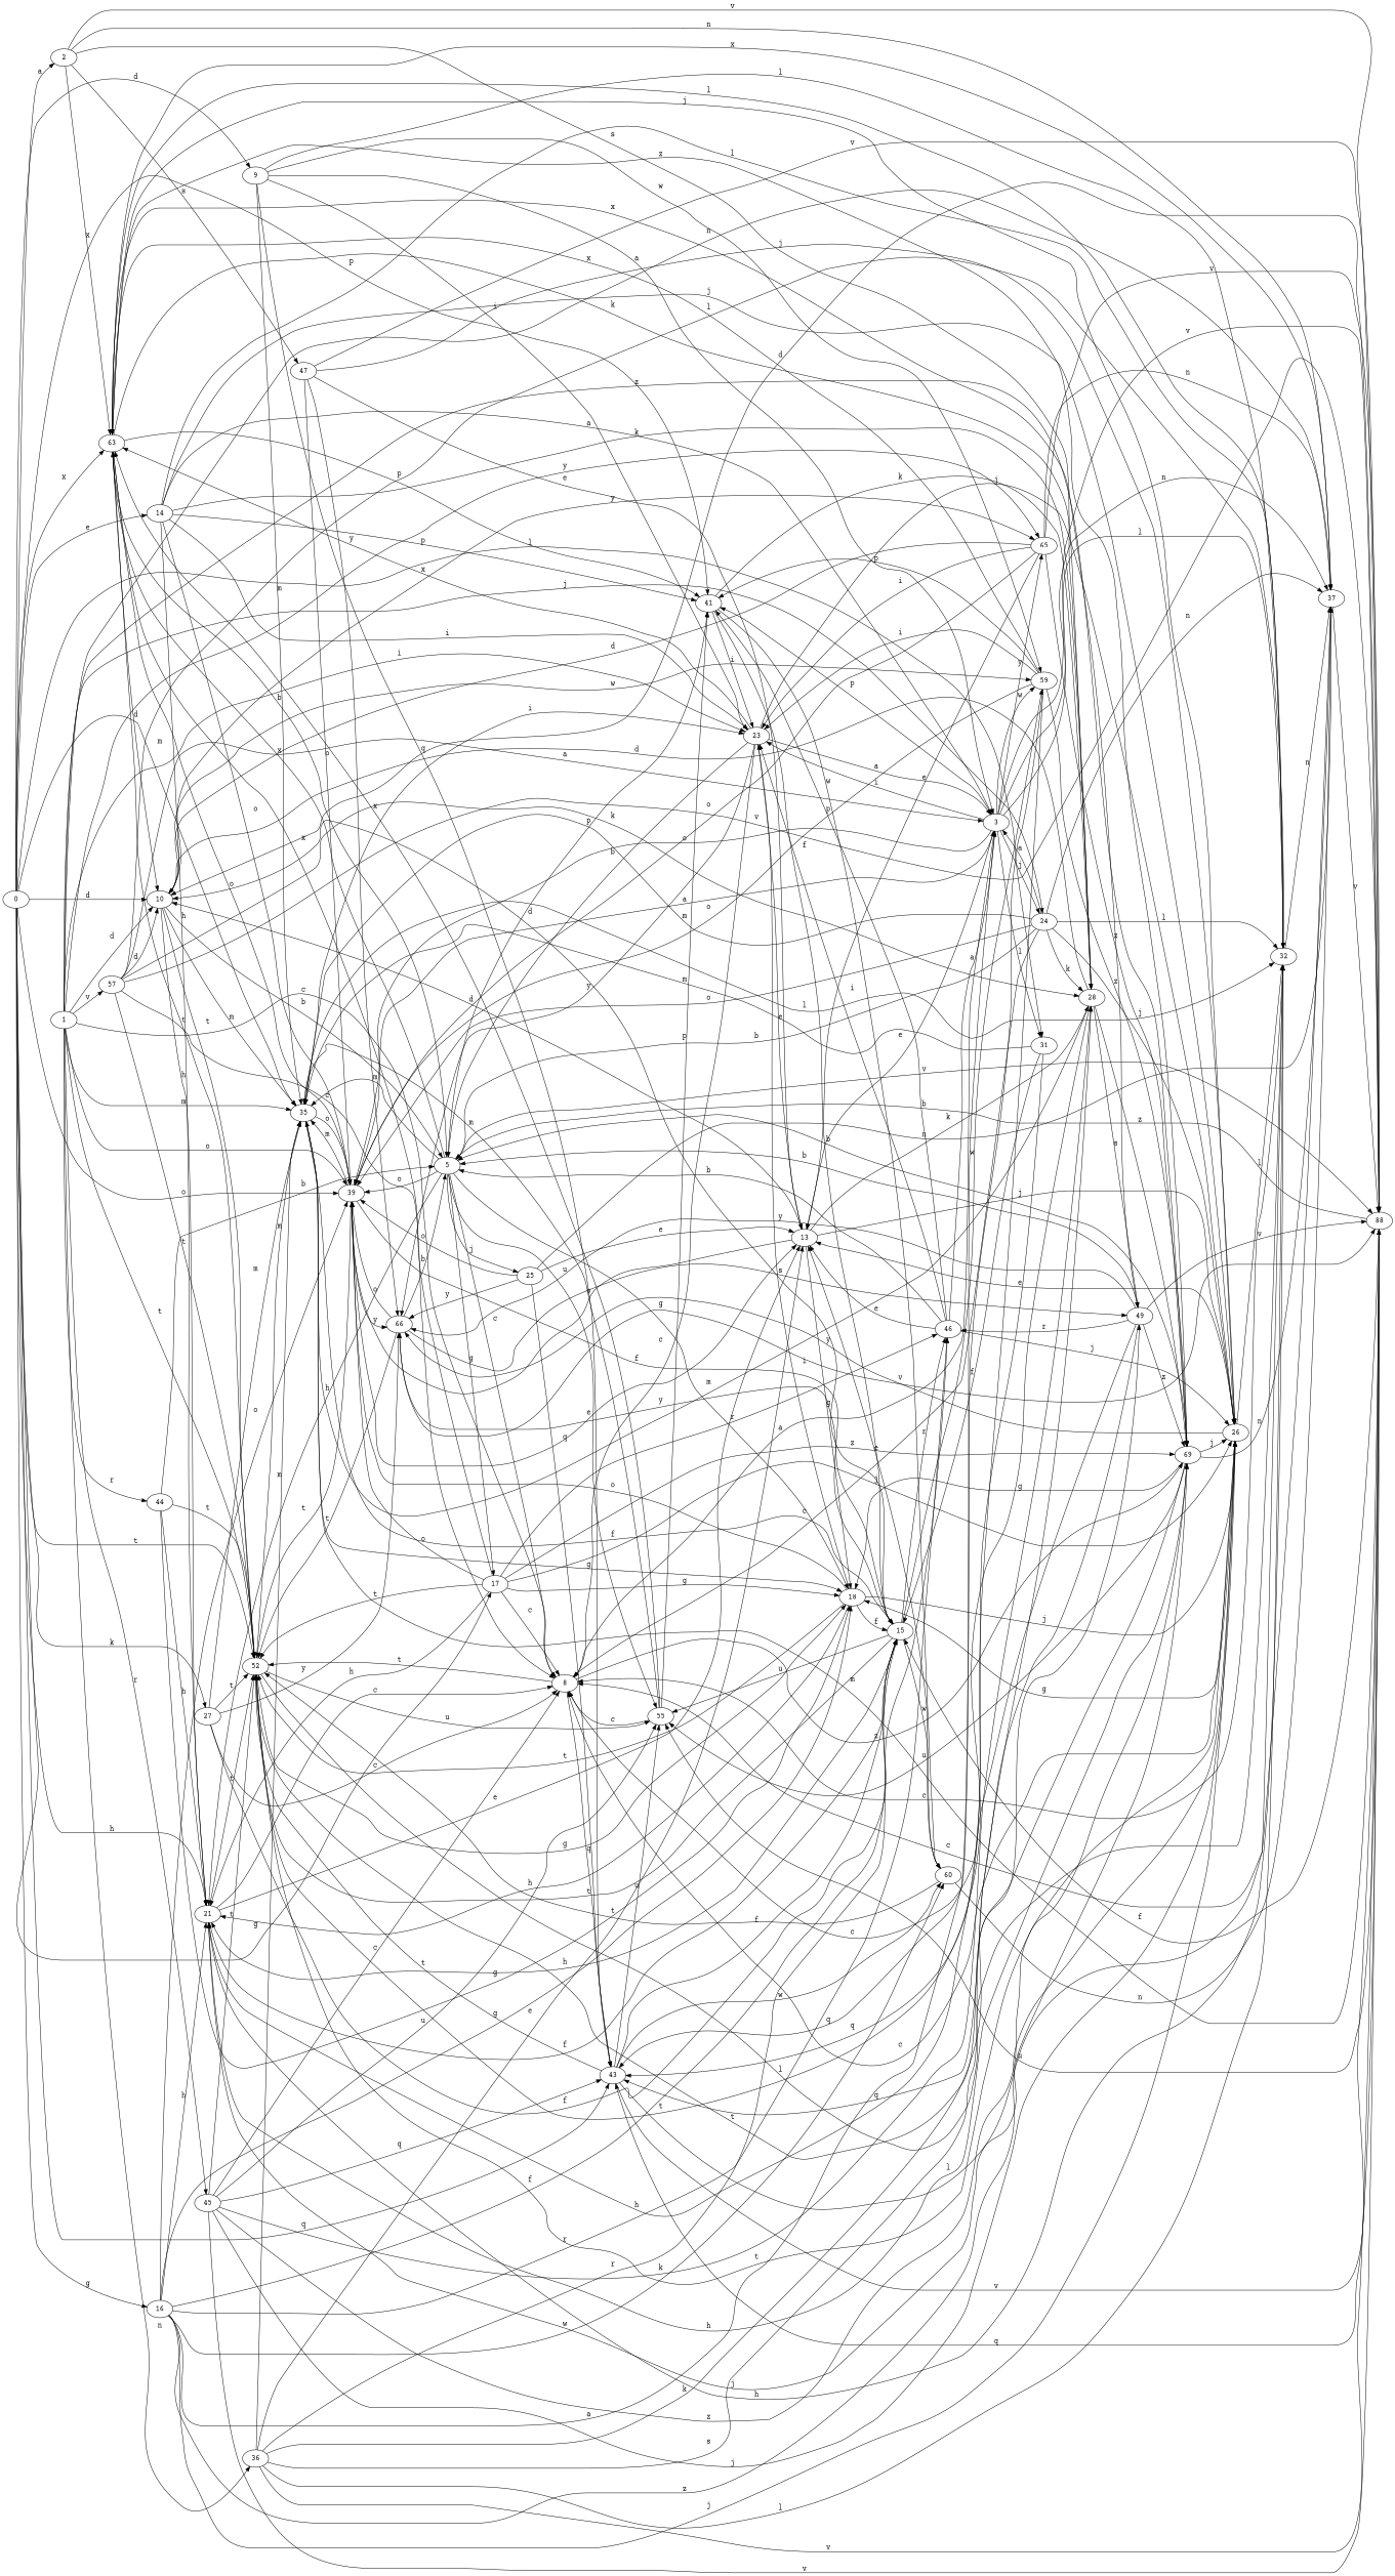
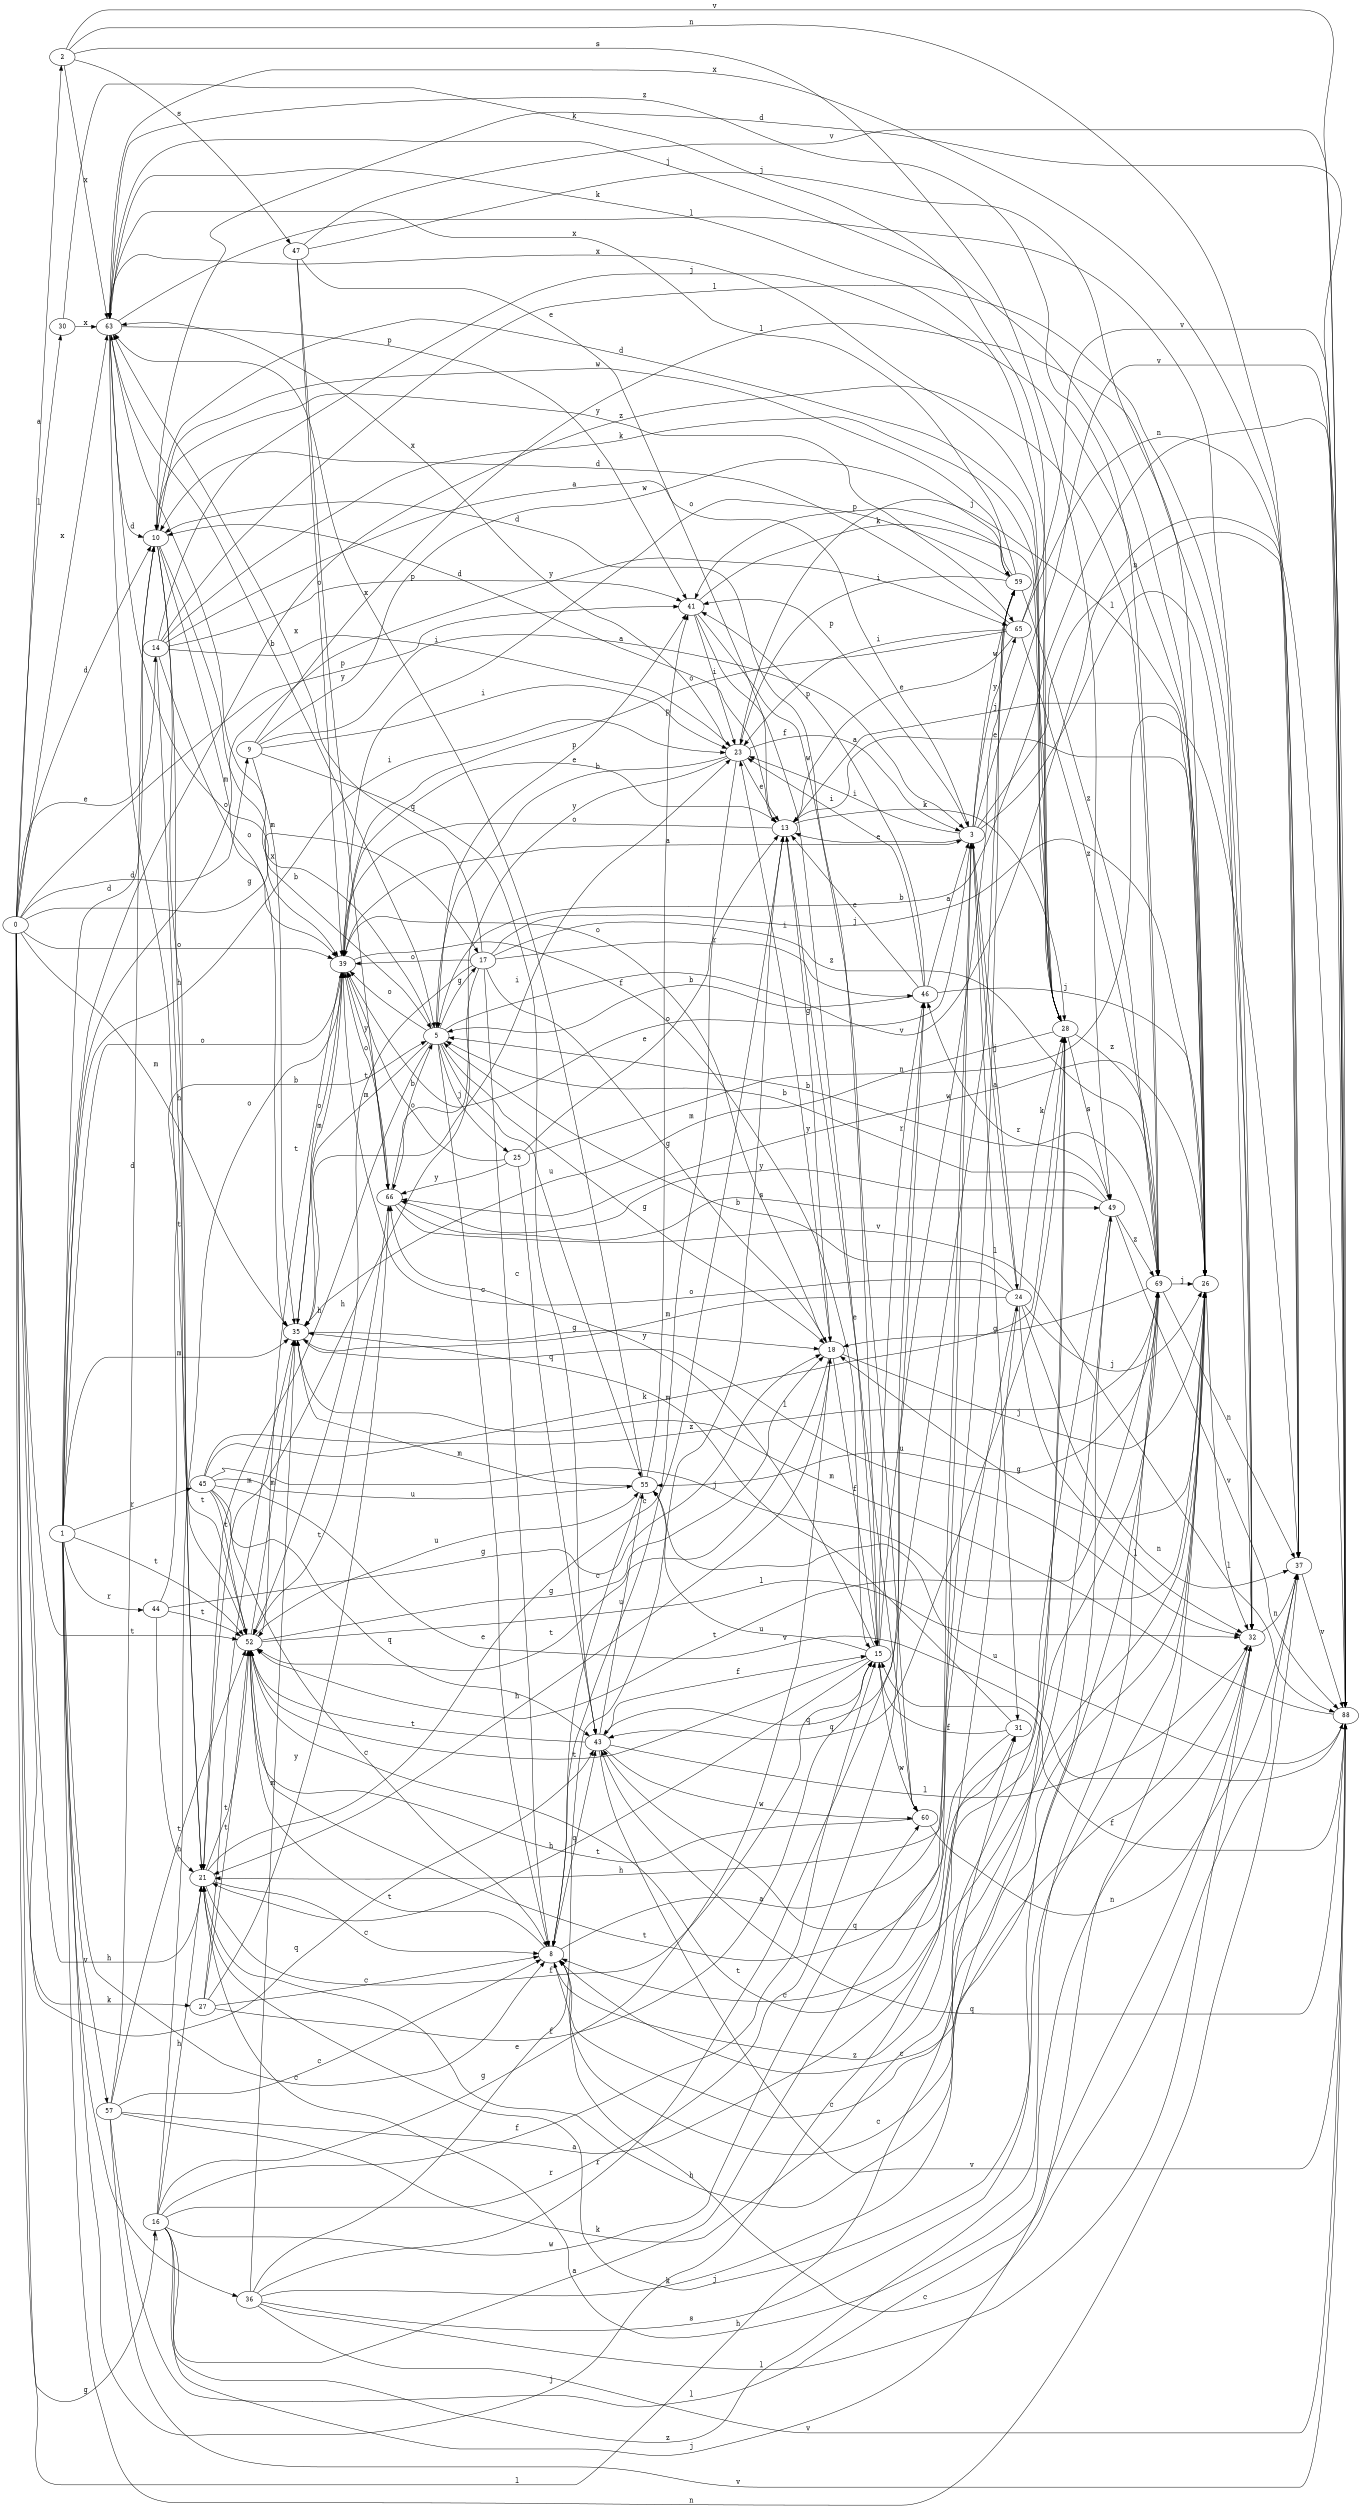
  strict digraph {
    fontname="Courier Prime"
    rankdir=LR
    node [fontname="Courier Prime"]
    edge [fontname="Courier Prime"]
    0
    2
    9
    10
    n5 [label=14]
    16
    17
    21
    27
+   30
    31
    35
    39
    41
    43
    52
    63
    37
    47
    49
    n21 [label=88]
    23
    3
    32
    59
    65
    5
    26
    28
    69
    18
    15
    46
    60
    8
    13
    66
    55
    1
    24
    36
    44
    45
    57
    25
    0 -> 2 [label=a]
    0 -> 9 [label=d]
    0 -> 10 [label=d]
    0 -> n5 [label=e]
    0 -> 16 [label=g]
    0 -> 17 [label=g]
    0 -> 21 [label=h]
    0 -> 27 [label=k]
+   0 -> 30 [label=l]
    0 -> 31 [label=l]
    0 -> 35 [label=m]
    0 -> 39 [label=o]
    0 -> 41 [label=p]
    0 -> 43 [label=q]
    0 -> 52 [label=t]
    0 -> 63 [label=x]
    2 -> 63 [label=x]
    2 -> 37 [label=n]
    2 -> 47 [label=s]
    2 -> 49 [label=s]
    2 -> n21 [label=v]
    9 -> 35 [label=m]
    9 -> 43 [label=q]
    9 -> 23 [label=i]
    9 -> 3 [label=a]
    9 -> 32 [label=l]
    9 -> 59 [label=w]
    10 -> 21 [label=h]
    10 -> 35 [label=m]
    10 -> 52 [label=t]
    10 -> 59 [label=w]
    10 -> 65 [label=y]
    10 -> 5 [label=b]
    n5 -> 21 [label=h]
    n5 -> 39 [label=o]
    n5 -> 41 [label=p]
    n5 -> 23 [label=i]
    n5 -> 3 [label=a]
    n5 -> 32 [label=l]
    n5 -> 26 [label=j]
    n5 -> 28 [label=k]
    16 -> 21 [label=h]
    16 -> 39 [label=o]
    16 -> 3 [label=a]
    16 -> 26 [label=j]
    16 -> 69 [label=z]
    16 -> 18 [label=g]
    16 -> 15 [label=f]
    16 -> 46 [label=r]
    16 -> 60 [label=w]
    17 -> 21 [label=h]
    17 -> 39 [label=o]
    17 -> 52 [label=t]
    17 -> 63 [label=x]
    17 -> 26 [label=j]
    17 -> 69 [label=z]
    17 -> 18 [label=g]
    17 -> 46 [label=r]
    17 -> 8 [label=c]
    21 -> 52 [label=t]
    21 -> 26 [label=j]
    21 -> 15 [label=f]
    21 -> 8 [label=c]
    21 -> 13 [label=e]
    27 -> 35 [label=m]
    27 -> 52 [label=t]
    27 -> 15 [label=f]
    27 -> 8 [label=c]
    27 -> 66 [label=y]
+   30 -> 63 [label=x]
+   30 -> 28 [label=k]
    31 -> 35 [label=m]
    31 -> 52 [label=t]
    31 -> 15 [label=f]
    35 -> 39 [label=o]
    35 -> 23 [label=i]
    35 -> 32 [label=l]
    35 -> 18 [label=g]
-   35 -> 15 [label=f]
    39 -> 35 [label=m]
    39 -> 52 [label=t]
    39 -> 3 [label=a]
    39 -> 15 [label=f]
    39 -> 13 [label=e]
    39 -> 66 [label=y]
    41 -> 23 [label=i]
    41 -> 28 [label=k]
    41 -> 15 [label=f]
    41 -> 60 [label=w]
    43 -> 52 [label=t]
    43 -> n21 [label=v]
    43 -> 32 [label=l]
    43 -> 15 [label=f]
    43 -> 60 [label=w]
    43 -> 55 [label=u]
    52 -> 35 [label=m]
    52 -> 32 [label=l]
    52 -> 18 [label=g]
    52 -> 55 [label=u]
    63 -> 10 [label=d]
    63 -> 39 [label=o]
    63 -> 41 [label=p]
    63 -> 52 [label=t]
    63 -> 32 [label=l]
    63 -> 5 [label=b]
    63 -> 26 [label=j]
    63 -> 28 [label=k]
    63 -> 69 [label=z]
    37 -> 63 [label=x]
    37 -> n21 [label=v]
    37 -> 8 [label=c]
    47 -> 39 [label=o]
    47 -> n21 [label=v]
    47 -> 26 [label=j]
    47 -> 13 [label=e]
    47 -> 66 [label=y]
    49 -> 43 [label=q]
    49 -> n21 [label=v]
    49 -> 5 [label=b]
    49 -> 69 [label=z]
    49 -> 46 [label=r]
    49 -> 8 [label=c]
    49 -> 66 [label=y]
    n21 -> 10 [label=d]
    n21 -> 35 [label=m]
    n21 -> 43 [label=q]
    n21 -> 5 [label=b]
    n21 -> 15 [label=f]
    n21 -> 55 [label=u]
    23 -> 63 [label=x]
    23 -> 3 [label=a]
    23 -> 5 [label=b]
    23 -> 26 [label=j]
    23 -> 8 [label=c]
    23 -> 13 [label=e]
    23 -> 66 [label=y]
    3 -> 31 [label=l]
    3 -> 39 [label=o]
    3 -> 41 [label=p]
    3 -> 37 [label=n]
    3 -> n21 [label=v]
    3 -> 23 [label=i]
    3 -> 32 [label=l]
    3 -> 59 [label=w]
    3 -> 65 [label=y]
    3 -> 13 [label=e]
    3 -> 24 [label=j]
    32 -> 21 [label=h]
    32 -> 37 [label=n]
    32 -> 8 [label=c]
    59 -> 21 [label=h]
    59 -> 39 [label=o]
    59 -> 41 [label=p]
    59 -> 43 [label=q]
    59 -> 63 [label=x]
    59 -> 23 [label=i]
    59 -> 69 [label=z]
    65 -> 10 [label=d]
    65 -> 39 [label=o]
    65 -> 37 [label=n]
    65 -> n21 [label=v]
    65 -> 23 [label=i]
    65 -> 69 [label=z]
    65 -> 13 [label=e]
    5 -> 17 [label=g]
    5 -> 21 [label=h]
    5 -> 35 [label=m]
    5 -> 39 [label=o]
    5 -> 41 [label=p]
    5 -> 63 [label=x]
    5 -> n21 [label=v]
    5 -> 18 [label=g]
    5 -> 8 [label=c]
    5 -> 55 [label=u]
    5 -> 25 [label=j]
    26 -> 52 [label=t]
    26 -> 32 [label=l]
    26 -> 18 [label=g]
    26 -> 8 [label=c]
    26 -> 13 [label=e]
    26 -> 66 [label=y]
    28 -> 10 [label=d]
    28 -> 35 [label=m]
    28 -> 43 [label=q]
    28 -> 63 [label=x]
    28 -> 49 [label=s]
    28 -> 69 [label=z]
    69 -> 21 [label=h]
    69 -> 52 [label=t]
    69 -> 37 [label=n]
    69 -> 5 [label=b]
    69 -> 26 [label=j]
    69 -> 18 [label=g]
    69 -> 55 [label=u]
    18 -> 21 [label=h]
    18 -> 39 [label=o]
    18 -> 52 [label=t]
    18 -> 23 [label=i]
    18 -> 26 [label=j]
    18 -> 15 [label=f]
    15 -> 10 [label=d]
    15 -> 21 [label=h]
    15 -> 52 [label=t]
    15 -> 59 [label=w]
    15 -> 46 [label=r]
    15 -> 60 [label=w]
    15 -> 66 [label=y]
    15 -> 55 [label=u]
    46 -> 41 [label=p]
    46 -> 23 [label=i]
    46 -> 3 [label=a]
    46 -> 5 [label=b]
    46 -> 26 [label=j]
    46 -> 13 [label=e]
    60 -> 52 [label=t]
    60 -> 37 [label=n]
    60 -> 13 [label=e]
    8 -> 43 [label=q]
    8 -> 52 [label=t]
    8 -> 3 [label=a]
    8 -> 69 [label=z]
    13 -> 10 [label=d]
    13 -> 39 [label=o]
    13 -> 26 [label=j]
    13 -> 28 [label=k]
    13 -> 18 [label=g]
    66 -> 39 [label=o]
    66 -> 52 [label=t]
    66 -> 49 [label=s]
    66 -> n21 [label=v]
    66 -> 5 [label=b]
    55 -> 35 [label=m]
    55 -> 41 [label=p]
    55 -> 63 [label=x]
    55 -> 8 [label=c]
    1 -> 10 [label=d]
    1 -> 35 [label=m]
    1 -> 39 [label=o]
    1 -> 52 [label=t]
    1 -> 37 [label=n]
    1 -> 23 [label=i]
    1 -> 65 [label=y]
    1 -> 69 [label=z]
    1 -> 8 [label=c]
    1 -> 24 [label=j]
    1 -> 36 [label=n]
    1 -> 44 [label=r]
    1 -> 45 [label=r]
    1 -> 57 [label=v]
    24 -> 35 [label=m]
    24 -> 39 [label=o]
    24 -> 37 [label=n]
    24 -> 3 [label=a]
    24 -> 32 [label=l]
    24 -> 5 [label=b]
    24 -> 26 [label=j]
    24 -> 28 [label=k]
    24 -> 8 [label=c]
    36 -> 35 [label=m]
    36 -> 49 [label=s]
    36 -> n21 [label=v]
    36 -> 32 [label=l]
    36 -> 28 [label=k]
    36 -> 46 [label=r]
    36 -> 13 [label=e]
    44 -> 21 [label=h]
    44 -> 52 [label=t]
    44 -> 5 [label=b]
    44 -> 18 [label=g]
    45 -> 43 [label=q]
    45 -> 52 [label=t]
    45 -> n21 [label=v]
    45 -> 26 [label=j]
    45 -> 28 [label=k]
    45 -> 69 [label=z]
    45 -> 8 [label=c]
    45 -> 55 [label=u]
    57 -> 10 [label=d]
    57 -> 52 [label=t]
    57 -> n21 [label=v]
-   57 -> 3 [label=a]
+   57 -> 31 [label=a]
    57 -> 32 [label=l]
    57 -> 28 [label=k]
    57 -> 8 [label=c]
    25 -> 39 [label=o]
    25 -> 43 [label=q]
    25 -> 37 [label=n]
    25 -> 13 [label=e]
    25 -> 66 [label=y]
  }
